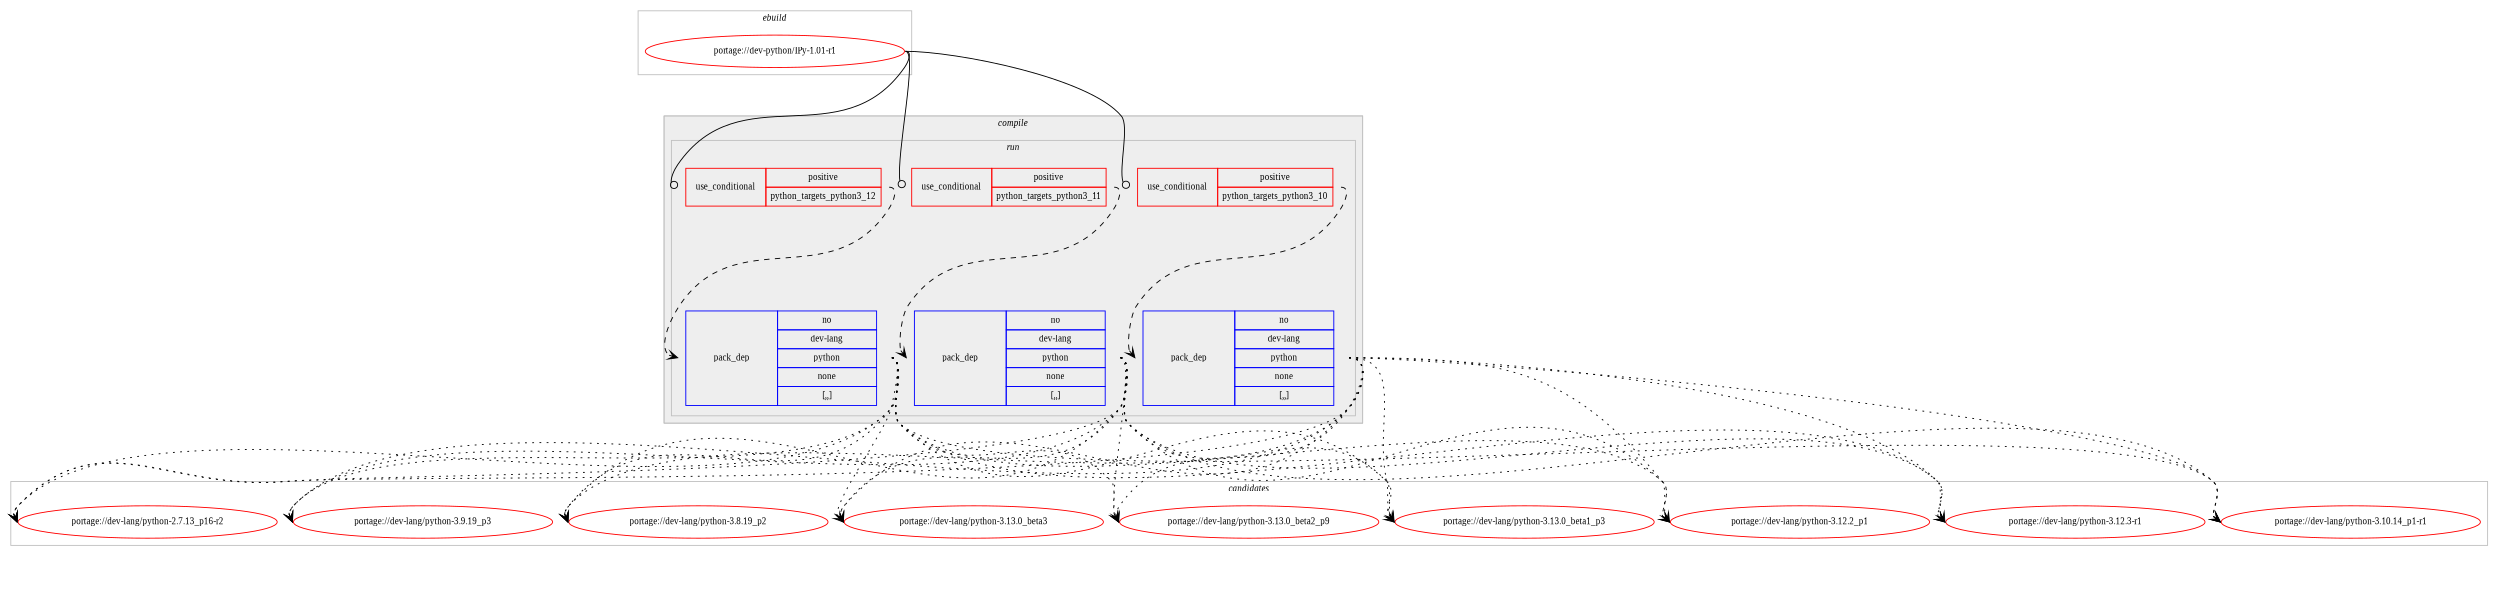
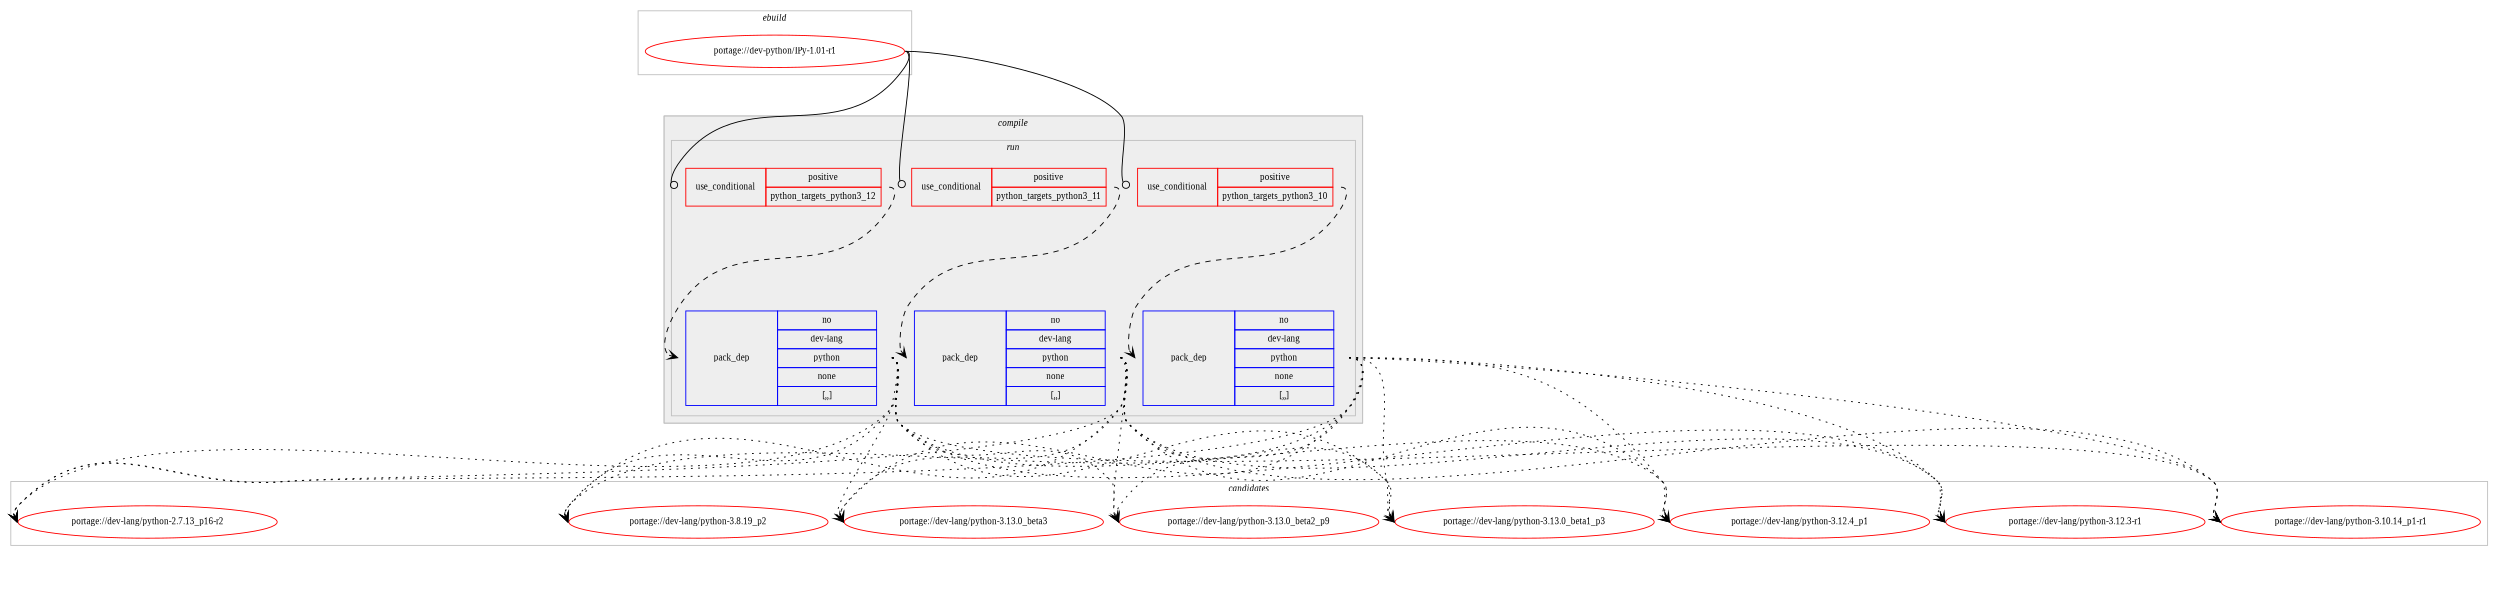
  digraph {
    compound=true
    concentrate=true
    fontname="Liberation Serif"
    fontsize=10
    newrank=true
    rankdir=TB
    ranksep=1.5
    node [color=red fontname="Liberation Serif" fontsize=10]
    edge [arrowhead=vee fontname="Liberation Serif" headport=w style=dotted tailport=e weight=100]
    n1 [label="portage://dev-python/IPy-1.01-r1" width=4]
    n2 [color=blue label=<<TABLE BORDER="0" CELLBORDER="1" CELLSPACING="0" CELLPADDING="4" WIDTH="220"><TR><TD ROWSPAN="6" CELLPADDING="30">pack_dep</TD></TR><TR><TD WIDTH="110">no</TD></TR><TR><TD>dev-lang</TD></TR><TR><TD>python</TD></TR><TR><TD>none</TD></TR><TR><TD>[,,]</TD></TR></TABLE>> shape=none]
    n3 [label=<<TABLE BORDER="0" CELLBORDER="1" CELLSPACING="0" CELLPADDING="4"><TR><TD ROWSPAN="3" CELLPADDING="10">use_conditional</TD></TR><TR><TD>positive</TD></TR><TR><TD>python_targets_python3_10</TD></TR></TABLE>> shape=none]
    n4 [color=blue label=<<TABLE BORDER="0" CELLBORDER="1" CELLSPACING="0" CELLPADDING="4" WIDTH="220"><TR><TD ROWSPAN="6" CELLPADDING="30">pack_dep</TD></TR><TR><TD WIDTH="110">no</TD></TR><TR><TD>dev-lang</TD></TR><TR><TD>python</TD></TR><TR><TD>none</TD></TR><TR><TD>[,,]</TD></TR></TABLE>> shape=none]
    n5 [label=<<TABLE BORDER="0" CELLBORDER="1" CELLSPACING="0" CELLPADDING="4"><TR><TD ROWSPAN="3" CELLPADDING="10">use_conditional</TD></TR><TR><TD>positive</TD></TR><TR><TD>python_targets_python3_11</TD></TR></TABLE>> shape=none]
    n6 [color=blue label=<<TABLE BORDER="0" CELLBORDER="1" CELLSPACING="0" CELLPADDING="4" WIDTH="220"><TR><TD ROWSPAN="6" CELLPADDING="30">pack_dep</TD></TR><TR><TD WIDTH="110">no</TD></TR><TR><TD>dev-lang</TD></TR><TR><TD>python</TD></TR><TR><TD>none</TD></TR><TR><TD>[,,]</TD></TR></TABLE>> shape=none]
    n7 [label=<<TABLE BORDER="0" CELLBORDER="1" CELLSPACING="0" CELLPADDING="4"><TR><TD ROWSPAN="3" CELLPADDING="10">use_conditional</TD></TR><TR><TD>positive</TD></TR><TR><TD>python_targets_python3_12</TD></TR></TABLE>> shape=none]
    n8 [label="portage://dev-lang/python-2.7.13_p16-r2" width=4]
    n9 [label="portage://dev-lang/python-3.10.14_p1-r1" width=4]
    n10 [label="portage://dev-lang/python-3.12.3-r1" width=4]
-   n11 [label="portage://dev-lang/python-3.12.2_p1" width=4]
+   n11 [label="portage://dev-lang/python-3.12.4_p1" width=4]
    n12 [label="portage://dev-lang/python-3.13.0_beta1_p3" width=4]
    n13 [label="portage://dev-lang/python-3.13.0_beta2_p9" width=4]
    n14 [label="portage://dev-lang/python-3.13.0_beta3" width=4]
    n15 [label="portage://dev-lang/python-3.8.19_p2" width=4]
-   n16 [label="portage://dev-lang/python-3.9.19_p3" width=4]
    subgraph cluster_1 {
      color=gray
      label=<<i>ebuild</i>>
      rank=same
      n1
    }
    subgraph cluster_2 {
      color=gray
      label=<<i>dependencies</i>>
      subgraph cluster_3 {
        color=gray
        fillcolor="#eeeeee"
        label=<<i>compile and run</i>>
        style=filled
      }
      subgraph cluster_4 {
        color=gray
        fillcolor="#eeeeee"
        label=<<i>compile</i>>
        style=filled
      }
      subgraph cluster_5 {
        color=gray
        fillcolor="#eeeeee"
        label=<<i>run</i>>
        style=filled
        subgraph sub_6 {
          color=gray
          fillcolor="#eeeeee"
          label=<<i>run</i>>
          style=filled
          n3
          subgraph sub_7 {
            color=gray
            fillcolor="#eeeeee"
            label=<<i>run</i>>
            style=filled
            n2
          }
        }
        subgraph sub_8 {
          color=gray
          fillcolor="#eeeeee"
          label=<<i>run</i>>
          style=filled
          n5
          subgraph sub_9 {
            color=gray
            fillcolor="#eeeeee"
            label=<<i>run</i>>
            style=filled
            n4
          }
        }
        subgraph sub_10 {
          color=gray
          fillcolor="#eeeeee"
          label=<<i>run</i>>
          style=filled
          n7
          subgraph sub_11 {
            color=gray
            fillcolor="#eeeeee"
            label=<<i>run</i>>
            style=filled
            n6
          }
        }
      }
    }
    subgraph cluster_12 {
      color=gray
      label=<<i>candidates</i>>
      rank=same
      subgraph sub_13 {
        color=black
        label=<<i>candidates</i>>
        nodesep=1
        rank=same
        n8
        n9
        n10
        n11
        n12
        n13
        n14
        n15
-       n16
      }
      subgraph sub_14 {
        color=black
        label=<<i>candidates</i>>
        nodesep=1
        rank=same
        n8
        n9
        n10
        n11
        n12
        n13
        n14
        n15
-       n16
      }
      subgraph sub_15 {
        color=black
        label=<<i>candidates</i>>
        nodesep=1
        rank=same
        n8
        n9
        n10
        n11
        n12
        n13
        n14
        n15
-       n16
      }
    }
    n1 -> n3 [arrowhead=odot style=solid weight=20]
    n1 -> n5 [arrowhead=odot style=solid weight=20]
    n1 -> n7 [arrowhead=odot style=solid weight=20]
    n2 -> n8
    n2 -> n9
    n2 -> n10
    n2 -> n11
    n2 -> n12
    n2 -> n13
    n2 -> n14
    n2 -> n15
-   n2 -> n16
    n3 -> n2 [style=dashed weight=20]
    n4 -> n8
    n4 -> n9
    n4 -> n10
    n4 -> n11
    n4 -> n12
    n4 -> n13
    n4 -> n14
    n4 -> n15
-   n4 -> n16
    n5 -> n4 [style=dashed weight=20]
    n6 -> n8
    n6 -> n9
    n6 -> n10
    n6 -> n11
    n6 -> n12
    n6 -> n13
    n6 -> n14
    n6 -> n15
-   n6 -> n16
    n7 -> n6 [style=dashed weight=20]
  }
